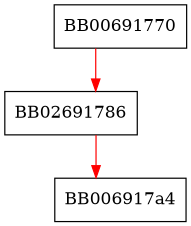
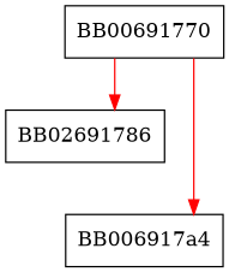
  digraph {
    splines=ortho
    node [shape=box]
    edge [color=red]
    n1 [label=BB02691786]
    BB00691770
    BB006917a4
-   n1 -> BB006917a4
+   BB00691770 -> BB006917a4
    BB00691770 -> n1
  }
